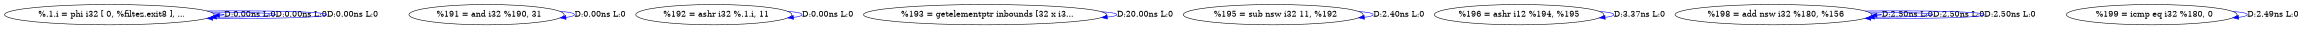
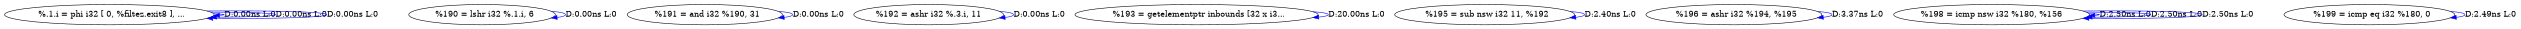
  digraph {
    fontname="DejaVu Serif"
    node [fontname="DejaVu Serif"]
    edge [color=blue fontname="DejaVu Serif"]
    n1 [label="  %.1.i = phi i32 [ 0, %filtez.exit8 ], ..."]
+   n2 [label="  %190 = lshr i32 %.1.i, 6"]
    n3 [label="  %191 = and i32 %190, 31"]
-   n4 [label="  %192 = ashr i32 %.1.i, 11"]
+   n4 [label="%192 = ashr i32 %.3.i, 11"]
    n5 [label="  %193 = getelementptr inbounds [32 x i3..."]
    n6 [label="  %195 = sub nsw i32 11, %192"]
-   n7 [label="%196 = ashr i12 %194, %195"]
-   n8 [label="  %198 = add nsw i32 %180, %156"]
+   n7 [label="  %196 = ashr i32 %194, %195"]
+   n8 [label="%198 = icmp nsw i32 %180, %156"]
    n9 [label="  %199 = icmp eq i32 %180, 0"]
    n1 -> n1 [label="D:0.00ns L:0"]
    n1 -> n1 [label="D:0.00ns L:0"]
    n1 -> n1 [label="D:0.00ns L:0"]
+   n2 -> n2 [label="D:0.00ns L:0"]
    n3 -> n3 [label="D:0.00ns L:0"]
    n4 -> n4 [label="D:0.00ns L:0"]
    n5 -> n5 [label="D:20.00ns L:0"]
    n6 -> n6 [label="D:2.40ns L:0"]
    n7 -> n7 [label="D:3.37ns L:0"]
    n8 -> n8 [label="D:2.50ns L:0"]
    n8 -> n8 [label="D:2.50ns L:0"]
    n8 -> n8 [label="D:2.50ns L:0"]
    n9 -> n9 [label="D:2.49ns L:0"]
  }
